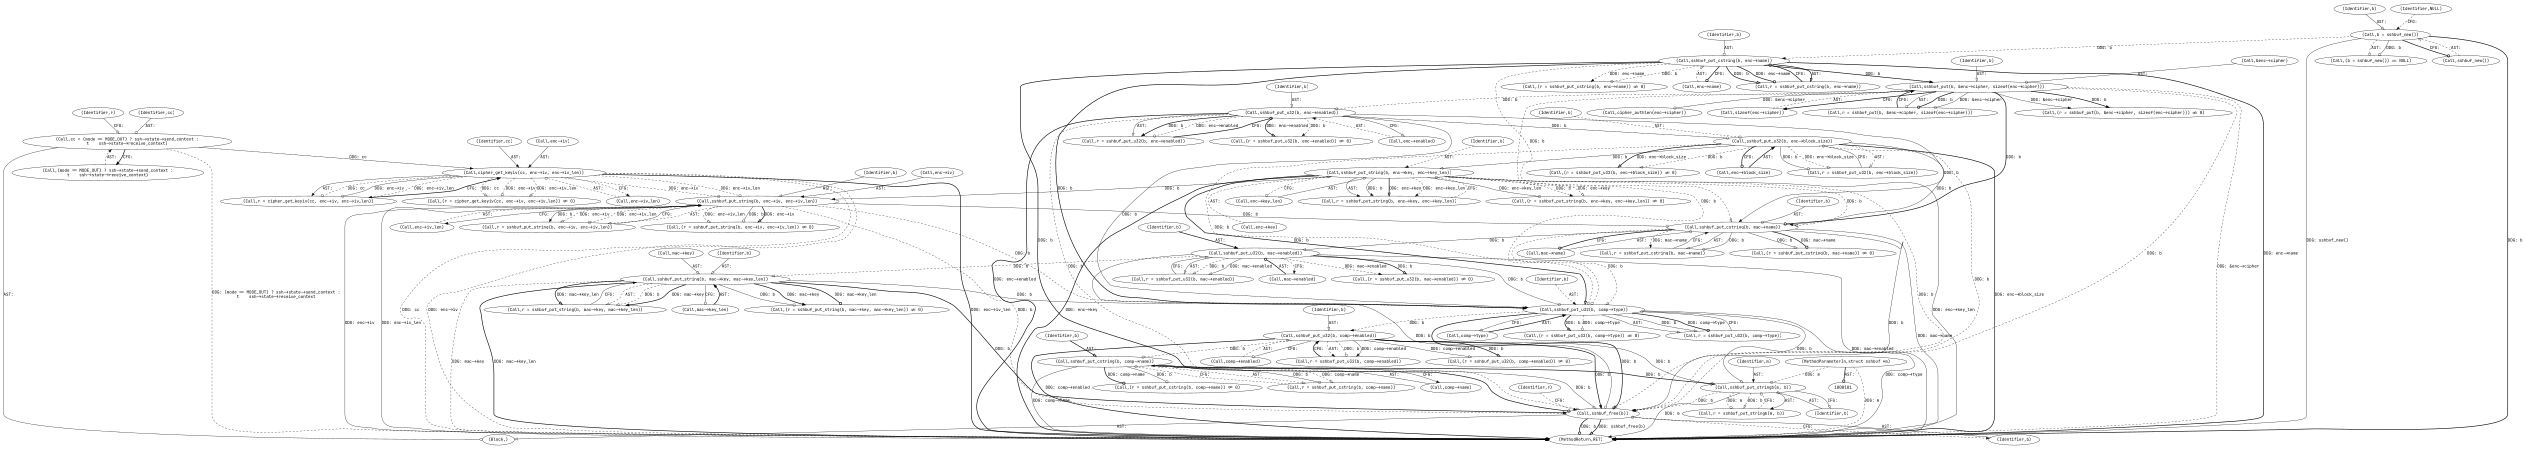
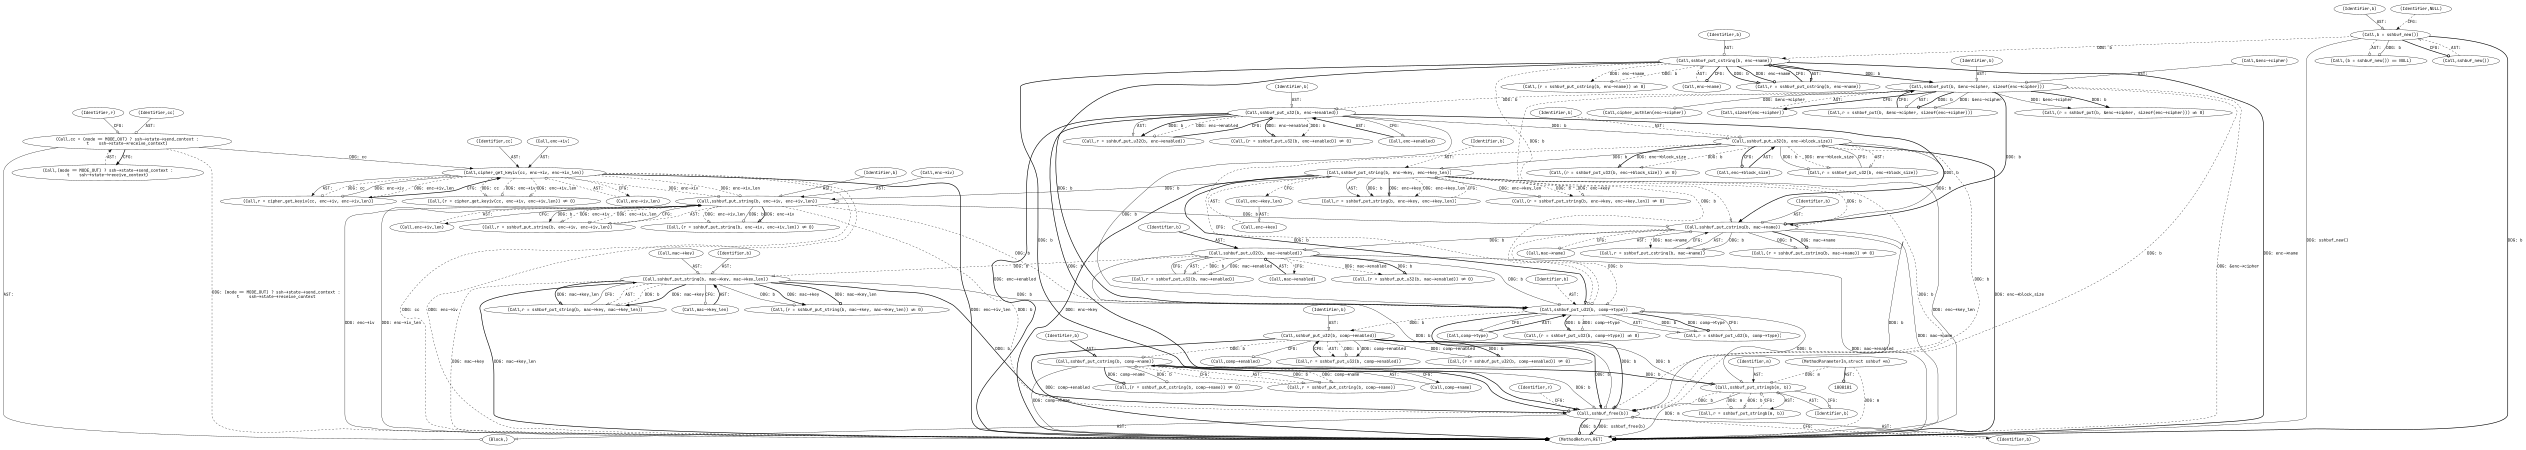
  digraph {
    fontname="JetBrains Mono"
    node [fontname="JetBrains Mono"]
    edge [arrowhead=onormal fontname="JetBrains Mono" style=solid]
    n1 [label="(Call,sshbuf_free(b))"]
    n2 [label="(Block,)"]
    n3 [label="(Identifier,b)"]
    n4 [label="(MethodReturn,RET)"]
    n5 [label="(Call,sshbuf_put_u32(b, enc->block_size))"]
    n6 [label="(Call,sshbuf_put_u32(b, comp->type))"]
    n7 [label="(Call,sshbuf_put_cstring(b, mac->name))"]
    n8 [label="(Call,sshbuf_put_string(b, enc->key, enc->key_len))"]
    n9 [label="(Call,enc->block_size)"]
    n10 [label="(Call,r = sshbuf_put_u32(b, enc->block_size))"]
    n11 [label="(Call,(r = sshbuf_put_u32(b, enc->block_size)) != 0)"]
    n12 [label="(Call,sshbuf_put_stringb(m, b))"]
    n13 [label="(Call,sshbuf_put_u32(b, comp->enabled))"]
    n14 [label="(Call,r = sshbuf_put_u32(b, comp->type))"]
    n15 [label="(Call,comp->type)"]
    n16 [label="(Call,(r = sshbuf_put_u32(b, comp->type)) != 0)"]
    n17 [label="(Call,sshbuf_put_u32(b, mac->enabled))"]
    n18 [label="(Call,mac->name)"]
    n19 [label="(Call,r = sshbuf_put_cstring(b, mac->name))"]
    n20 [label="(Call,(r = sshbuf_put_cstring(b, mac->name)) != 0)"]
    n21 [label="(Call,sshbuf_put_string(b, enc->iv, enc->iv_len))"]
    n22 [label="(Call,r = sshbuf_put_string(b, enc->key, enc->key_len))"]
    n23 [label="(Call,(r = sshbuf_put_string(b, enc->key, enc->key_len)) != 0)"]
    n24 [label="(Call,enc->key_len)"]
    n25 [label="(Call,sshbuf_put_u32(b, enc->enabled))"]
    n26 [label="(Call,r = sshbuf_put_u32(b, enc->enabled))"]
    n27 [label="(Call,(r = sshbuf_put_u32(b, enc->enabled)) != 0)"]
    n28 [label="(Call,enc->enabled)"]
    n29 [label="(Call,sshbuf_put(b, &enc->cipher, sizeof(enc->cipher)))"]
    n30 [label="(Call,cipher_authlen(enc->cipher))"]
    n31 [label="(Call,sizeof(enc->cipher))"]
    n32 [label="(Call,r = sshbuf_put(b, &enc->cipher, sizeof(enc->cipher)))"]
    n33 [label="(Call,(r = sshbuf_put(b, &enc->cipher, sizeof(enc->cipher))) != 0)"]
    n34 [label="(Call,sshbuf_put_cstring(b, enc->name))"]
    n35 [label="(Call,(r = sshbuf_put_cstring(b, enc->name)) != 0)"]
    n36 [label="(Call,enc->name)"]
    n37 [label="(Call,r = sshbuf_put_cstring(b, enc->name))"]
    n38 [label="(Call,b = sshbuf_new())"]
    n39 [label="(Call,(b = sshbuf_new()) == NULL)"]
    n40 [label="(Call,sshbuf_new())"]
    n41 [label="(Call,r = sshbuf_put_stringb(m, b))"]
    n42 [label="(Identifier,b)"]
    n43 [label="(MethodParameterIn,struct sshbuf *m)"]
    1000101
    n45 [label="(Call,sshbuf_put_cstring(b, comp->name))"]
    n46 [label="(Call,comp->enabled)"]
    n47 [label="(Call,r = sshbuf_put_u32(b, comp->enabled))"]
    n48 [label="(Call,(r = sshbuf_put_u32(b, comp->enabled)) != 0)"]
    n49 [label="(Call,sshbuf_put_string(b, mac->key, mac->key_len))"]
    n50 [label="(Call,(r = sshbuf_put_string(b, mac->key, mac->key_len)) != 0)"]
    n51 [label="(Call,r = sshbuf_put_string(b, mac->key, mac->key_len))"]
    n52 [label="(Call,mac->key_len)"]
    n53 [label="(Call,r = sshbuf_put_u32(b, mac->enabled))"]
    n54 [label="(Call,mac->enabled)"]
    n55 [label="(Call,(r = sshbuf_put_u32(b, mac->enabled)) != 0)"]
    n56 [label="(Call,(r = sshbuf_put_string(b, enc->iv, enc->iv_len)) != 0)"]
    n57 [label="(Call,enc->iv_len)"]
    n58 [label="(Call,r = sshbuf_put_string(b, enc->iv, enc->iv_len))"]
    n59 [label="(Call,cipher_get_keyiv(cc, enc->iv, enc->iv_len))"]
    n60 [label="(Call,(r = cipher_get_keyiv(cc, enc->iv, enc->iv_len)) != 0)"]
    n61 [label="(Call,enc->iv_len)"]
    n62 [label="(Call,r = cipher_get_keyiv(cc, enc->iv, enc->iv_len))"]
    n63 [label="(Call,cc = (mode == MODE_OUT) ? ssh->state->send_context :\n\t    ssh->state->receive_context)"]
    n64 [label="(Call,(mode == MODE_OUT) ? ssh->state->send_context :\n\t    ssh->state->receive_context)"]
    n65 [label="(Call,(r = sshbuf_put_cstring(b, comp->name)) != 0)"]
    n66 [label="(Call,r = sshbuf_put_cstring(b, comp->name))"]
    n67 [label="(Call,comp->name)"]
    n68 [label="(Identifier,b)"]
    n69 [label="(Identifier,b)"]
    n70 [label="(Call,mac->key)"]
    n71 [label="(Identifier,cc)"]
    n72 [label="(Identifier,b)"]
    n73 [label="(Identifier,b)"]
    n74 [label="(Call,enc->key)"]
    n75 [label="(Identifier,b)"]
    n76 [label="(Call,enc->iv)"]
    n77 [label="(Identifier,b)"]
    n78 [label="(Call,enc->iv)"]
    n79 [label="(Identifier,b)"]
    n80 [label="(Identifier,r)"]
    n81 [label="(Identifier,b)"]
    n82 [label="(Identifier,b)"]
    n83 [label="(Identifier,b)"]
    n84 [label="(Identifier,r)"]
    n85 [label="(Identifier,b)"]
    n86 [label="(Identifier,cc)"]
    n87 [label="(Identifier,m)"]
    n88 [label="(Identifier,b)"]
    n89 [label="(Identifier,b)"]
    n90 [label="(Call,&enc->cipher)"]
    n91 [label="(Identifier,NULL)"]
    n1 -> n2 [label="AST: "]
    n1 -> n3 [arrowhead=normal label="CFG: " style=dashed]
    n1 -> n4 [arrowhead=odot label="DDG: b" style=bold]
    n1 -> n4 [label="DDG: sshbuf_free(b)" style=bold]
    n3 -> n1 [arrowhead=odot label="AST: "]
    n5 -> n1 [arrowhead=odot label="DDG: b" style=dashed]
    n5 -> n4 [arrowhead=odot label="DDG: enc->block_size" style=bold]
-   n5 -> n6 [arrowhead=odot label="DDG: b" style=dashed]
+   n5 -> n6 [arrowhead=odot label="CFG: " style=dashed]
    n5 -> n7 [arrowhead=normal label="DDG: b"]
    n5 -> n8 [label="DDG: b"]
    n5 -> n9 [arrowhead=odot label="CFG: " style=bold]
    n5 -> n10 [label="AST: " style=dashed]
    n5 -> n10 [arrowhead=odot label="DDG: b"]
    n5 -> n10 [label="DDG: enc->block_size" style=dashed]
    n5 -> n11 [label="DDG: b" style=dashed]
    n5 -> n11 [label="DDG: enc->block_size" style=bold]
    n6 -> n1 [label="DDG: b" style=bold]
-   n6 -> n4 [label="DDG: comp->type"]
    n6 -> n12 [label="DDG: b"]
    n6 -> n13 [arrowhead=normal label="DDG: b" style=dashed]
    n6 -> n14 [label="AST: "]
    n6 -> n14 [label="DDG: b"]
    n6 -> n14 [arrowhead=odot label="DDG: comp->type" style=bold]
    n6 -> n15 [label="CFG: "]
    n6 -> n16 [label="DDG: b" style=bold]
    n6 -> n16 [arrowhead=odot label="DDG: comp->type" style=dashed]
    n7 -> n1 [arrowhead=normal label="DDG: b"]
    n7 -> n4 [label="DDG: mac->name"]
    n7 -> n6 [label="DDG: b" style=dashed]
    n7 -> n17 [label="DDG: b"]
-   n7 -> n18 [arrowhead=odot label="CFG: " style=bold]
+   n7 -> n18 [arrowhead=odot label="CFG: " style=dashed]
    n7 -> n19 [label="AST: "]
    n7 -> n19 [arrowhead=odot label="DDG: b"]
    n7 -> n19 [arrowhead=normal label="DDG: mac->name" style=dashed]
    n7 -> n20 [label="DDG: b"]
    n7 -> n20 [arrowhead=odot label="DDG: mac->name" style=bold]
    n8 -> n1 [arrowhead=odot label="DDG: b" style=dashed]
    n8 -> n4 [label="DDG: enc->key" style=bold]
    n8 -> n4 [arrowhead=normal label="DDG: enc->key_len"]
    n8 -> n6 [label="DDG: b" style=bold]
    n8 -> n7 [label="DDG: b" style=dashed]
    n8 -> n21 [arrowhead=normal label="DDG: b"]
    n8 -> n22 [arrowhead=normal label="AST: "]
    n8 -> n22 [arrowhead=normal label="DDG: b"]
    n8 -> n22 [label="DDG: enc->key" style=bold]
    n8 -> n22 [arrowhead=normal label="DDG: enc->key_len" style=dashed]
    n8 -> n23 [arrowhead=normal label="DDG: b" style=dashed]
    n8 -> n23 [label="DDG: enc->key" style=dashed]
    n8 -> n23 [arrowhead=odot label="DDG: enc->key_len"]
-   n8 -> n24 [arrowhead=odot label="CFG: " style=dashed]
+   n8 -> n24 [arrowhead=normal label="CFG: " style=dashed]
    n9 -> n5 [arrowhead=normal label="AST: " style=bold]
    n10 -> n5 [arrowhead=odot label="CFG: "]
    n12 -> n1 [label="DDG: b" style=dashed]
    n12 -> n4 [arrowhead=normal label="DDG: m"]
    n12 -> n41 [arrowhead=normal label="AST: "]
    n12 -> n41 [arrowhead=odot label="DDG: m" style=dashed]
    n12 -> n41 [label="DDG: b" style=dashed]
    n12 -> n42 [label="CFG: "]
    n13 -> n1 [arrowhead=normal label="DDG: b" style=bold]
    n13 -> n4 [label="DDG: comp->enabled" style=bold]
    n13 -> n12 [arrowhead=odot label="DDG: b"]
    n13 -> n45 [arrowhead=odot label="DDG: b" style=dashed]
    n13 -> n46 [arrowhead=odot label="CFG: "]
    n13 -> n47 [arrowhead=normal label="AST: " style=dashed]
    n13 -> n47 [arrowhead=odot label="DDG: b" style=dashed]
    n13 -> n47 [arrowhead=normal label="DDG: comp->enabled"]
    n13 -> n48 [label="DDG: b" style=bold]
    n13 -> n48 [label="DDG: comp->enabled"]
    n14 -> n6 [arrowhead=odot label="CFG: "]
    n15 -> n6 [arrowhead=normal label="AST: " style=bold]
    n17 -> n1 [arrowhead=odot label="DDG: b"]
    n17 -> n4 [arrowhead=normal label="DDG: mac->enabled"]
    n17 -> n6 [arrowhead=odot label="DDG: b"]
    n17 -> n49 [label="DDG: b" style=dashed]
    n17 -> n53 [label="AST: "]
    n17 -> n53 [label="DDG: b" style=dashed]
    n17 -> n53 [label="DDG: mac->enabled"]
    n17 -> n54 [arrowhead=normal label="CFG: " style=dashed]
    n17 -> n55 [label="DDG: b" style=bold]
    n17 -> n55 [arrowhead=normal label="DDG: mac->enabled" style=dashed]
    n18 -> n7 [arrowhead=odot label="AST: "]
    n19 -> n7 [arrowhead=normal label="CFG: "]
    n21 -> n1 [arrowhead=odot label="DDG: b" style=dashed]
    n21 -> n4 [label="DDG: enc->iv"]
    n21 -> n4 [arrowhead=odot label="DDG: enc->iv_len"]
    n21 -> n6 [arrowhead=odot label="DDG: b" style=dashed]
    n21 -> n7 [arrowhead=odot label="DDG: b"]
    n21 -> n56 [arrowhead=odot label="DDG: b"]
    n21 -> n56 [label="DDG: enc->iv" style=bold]
    n21 -> n56 [label="DDG: enc->iv_len" style=dashed]
    n21 -> n57 [arrowhead=normal label="CFG: "]
    n21 -> n58 [label="AST: " style=dashed]
    n21 -> n58 [arrowhead=normal label="DDG: b"]
    n21 -> n58 [label="DDG: enc->iv" style=dashed]
    n21 -> n58 [arrowhead=odot label="DDG: enc->iv_len" style=dashed]
    n22 -> n8 [arrowhead=odot label="CFG: " style=dashed]
-   n24 -> n8 [label="AST: "]
-   n25 -> n1 [label="DDG: b" style=dashed]
+   n24 -> n74 [label="AST: "]
+   n25 -> n1 [label="DDG: b" style=bold]
    n25 -> n4 [arrowhead=odot label="DDG: enc->enabled" style=bold]
    n25 -> n5 [arrowhead=odot label="DDG: b"]
    n25 -> n6 [arrowhead=normal label="DDG: b"]
-   n25 -> n7 [arrowhead=normal label="DDG: b"]
+   n25 -> n7 [arrowhead=normal label="DDG: b" style=bold]
    n25 -> n26 [label="AST: "]
    n25 -> n26 [arrowhead=normal label="DDG: b" style=bold]
    n25 -> n26 [arrowhead=odot label="DDG: enc->enabled" style=dashed]
    n25 -> n27 [arrowhead=normal label="DDG: b" style=dashed]
    n25 -> n27 [label="DDG: enc->enabled" style=bold]
    n25 -> n28 [label="CFG: "]
    n26 -> n25 [arrowhead=odot label="CFG: " style=bold]
-   n28 -> n25 [arrowhead=normal label="AST: " style=dashed]
+   n28 -> n25 [arrowhead=normal label="AST: " style=bold]
    n29 -> n1 [arrowhead=odot label="DDG: b" style=dashed]
    n29 -> n4 [label="DDG: &enc->cipher" style=dashed]
    n29 -> n6 [arrowhead=odot label="DDG: b" style=dashed]
    n29 -> n7 [arrowhead=odot label="DDG: b" style=bold]
    n29 -> n25 [label="DDG: b" style=dashed]
    n29 -> n30 [arrowhead=odot label="DDG: &enc->cipher"]
    n29 -> n31 [arrowhead=normal label="CFG: " style=bold]
    n29 -> n32 [arrowhead=odot label="AST: "]
    n29 -> n32 [arrowhead=odot label="DDG: b" style=bold]
    n29 -> n32 [arrowhead=odot label="DDG: &enc->cipher"]
    n29 -> n33 [arrowhead=normal label="DDG: b" style=bold]
    n29 -> n33 [arrowhead=normal label="DDG: &enc->cipher"]
    n31 -> n29 [label="AST: " style=dashed]
    n32 -> n29 [arrowhead=normal label="CFG: " style=bold]
    n34 -> n1 [arrowhead=odot label="DDG: b" style=bold]
    n34 -> n4 [arrowhead=normal label="DDG: enc->name" style=bold]
    n34 -> n6 [label="DDG: b" style=bold]
    n34 -> n7 [label="DDG: b" style=dashed]
    n34 -> n29 [arrowhead=normal label="DDG: b" style=bold]
    n34 -> n35 [arrowhead=odot label="DDG: b" style=dashed]
    n34 -> n35 [arrowhead=normal label="DDG: enc->name" style=dashed]
    n34 -> n36 [arrowhead=odot label="CFG: " style=bold]
    n34 -> n37 [label="AST: " style=bold]
    n34 -> n37 [label="DDG: b" style=bold]
    n34 -> n37 [arrowhead=odot label="DDG: enc->name" style=bold]
    n36 -> n34 [label="AST: " style=dashed]
    n37 -> n34 [arrowhead=odot label="CFG: " style=bold]
    n38 -> n4 [label="DDG: b" style=bold]
    n38 -> n4 [label="DDG: sshbuf_new()"]
    n38 -> n34 [arrowhead=normal label="DDG: b" style=dashed]
    n38 -> n39 [arrowhead=odot label="AST: " style=dashed]
    n38 -> n39 [arrowhead=odot label="DDG: b"]
    n38 -> n40 [arrowhead=odot label="CFG: " style=bold]
    n40 -> n38 [label="AST: " style=dashed]
    n41 -> n12 [arrowhead=odot label="CFG: " style=dashed]
    n42 -> n12 [arrowhead=odot label="AST: "]
    n43 -> n4 [arrowhead=normal label="DDG: m" style=dashed]
    n43 -> n12 [arrowhead=odot label="DDG: m" style=dashed]
    n43 -> 1000101 [arrowhead=odot label="AST: " style=bold]
    n45 -> n1 [label="DDG: b"]
    n45 -> n4 [arrowhead=normal label="DDG: comp->name"]
    n45 -> n12 [label="DDG: b" style=bold]
    n45 -> n65 [arrowhead=odot label="DDG: b"]
    n45 -> n65 [arrowhead=odot label="DDG: comp->name" style=bold]
    n45 -> n66 [label="AST: " style=dashed]
    n45 -> n66 [arrowhead=odot label="DDG: b"]
    n45 -> n66 [label="DDG: comp->name" style=dashed]
    n45 -> n67 [arrowhead=normal label="CFG: "]
-   n46 -> n13 [label="AST: " style=dashed]
    n47 -> n13 [arrowhead=normal label="CFG: " style=bold]
    n49 -> n1 [arrowhead=normal label="DDG: b" style=bold]
    n49 -> n4 [arrowhead=normal label="DDG: mac->key" style=dashed]
    n49 -> n4 [label="DDG: mac->key_len" style=bold]
    n49 -> n6 [arrowhead=normal label="DDG: b"]
    n49 -> n50 [arrowhead=odot label="DDG: b"]
    n49 -> n50 [arrowhead=normal label="DDG: mac->key" style=bold]
    n49 -> n50 [arrowhead=odot label="DDG: mac->key_len" style=bold]
    n49 -> n51 [label="AST: " style=dashed]
    n49 -> n51 [label="DDG: b" style=dashed]
    n49 -> n51 [arrowhead=normal label="DDG: mac->key" style=bold]
    n49 -> n51 [label="DDG: mac->key_len" style=bold]
    n49 -> n52 [arrowhead=odot label="CFG: "]
    n51 -> n49 [arrowhead=normal label="CFG: "]
    n52 -> n49 [arrowhead=normal label="AST: " style=bold]
    n53 -> n17 [label="CFG: "]
    n54 -> n17 [arrowhead=odot label="AST: " style=bold]
    n57 -> n21 [arrowhead=normal label="AST: " style=dashed]
    n58 -> n21 [arrowhead=odot label="CFG: "]
    n59 -> n4 [label="DDG: cc" style=dashed]
    n59 -> n4 [arrowhead=normal label="DDG: enc->iv" style=dashed]
    n59 -> n4 [arrowhead=odot label="DDG: enc->iv_len" style=bold]
    n59 -> n21 [arrowhead=odot label="DDG: enc->iv" style=dashed]
    n59 -> n21 [arrowhead=odot label="DDG: enc->iv_len" style=dashed]
    n59 -> n60 [label="DDG: cc" style=dashed]
    n59 -> n60 [arrowhead=odot label="DDG: enc->iv" style=dashed]
    n59 -> n60 [label="DDG: enc->iv_len" style=dashed]
    n59 -> n61 [arrowhead=normal label="CFG: " style=dashed]
    n59 -> n62 [arrowhead=normal label="AST: "]
    n59 -> n62 [arrowhead=odot label="DDG: cc" style=dashed]
    n59 -> n62 [arrowhead=odot label="DDG: enc->iv"]
    n59 -> n62 [arrowhead=normal label="DDG: enc->iv_len" style=dashed]
    n61 -> n59 [arrowhead=odot label="AST: " style=dashed]
    n62 -> n59 [arrowhead=normal label="CFG: " style=bold]
    n63 -> n2 [arrowhead=odot label="AST: "]
    n63 -> n4 [label="DDG: (mode == MODE_OUT) ? ssh->state->send_context :\n\t    ssh->state->receive_context" style=dashed]
    n63 -> n59 [arrowhead=normal label="DDG: cc"]
    n63 -> n64 [arrowhead=normal label="CFG: " style=bold]
    n64 -> n63 [arrowhead=normal label="AST: " style=dashed]
    n66 -> n45 [arrowhead=odot label="CFG: " style=dashed]
    n67 -> n45 [arrowhead=normal label="AST: "]
    n68 -> n13 [label="AST: "]
    n69 -> n7 [arrowhead=odot label="AST: "]
    n70 -> n49 [label="AST: "]
    n71 -> n63 [arrowhead=odot label="AST: "]
    n72 -> n6 [arrowhead=normal label="AST: " style=dashed]
    n73 -> n38 [label="AST: "]
    n74 -> n8 [label="AST: " style=dashed]
    n75 -> n21 [label="AST: "]
    n76 -> n59 [arrowhead=normal label="AST: "]
    n77 -> n25 [label="AST: "]
    n78 -> n21 [arrowhead=normal label="AST: "]
    n79 -> n45 [label="AST: " style=bold]
    n80 -> n63 [label="CFG: "]
    n81 -> n29 [label="AST: "]
    n82 -> n34 [arrowhead=odot label="AST: "]
    n83 -> n49 [label="AST: "]
    n84 -> n1 [arrowhead=normal label="CFG: " style=dashed]
    n85 -> n17 [arrowhead=normal label="AST: " style=bold]
    n86 -> n59 [arrowhead=normal label="AST: "]
    n87 -> n12 [arrowhead=normal label="AST: "]
    n88 -> n5 [arrowhead=odot label="AST: " style=dashed]
    n89 -> n8 [arrowhead=normal label="AST: " style=dashed]
    n90 -> n29 [arrowhead=odot label="AST: "]
    n91 -> n38 [arrowhead=normal label="CFG: " style=dashed]
  }
